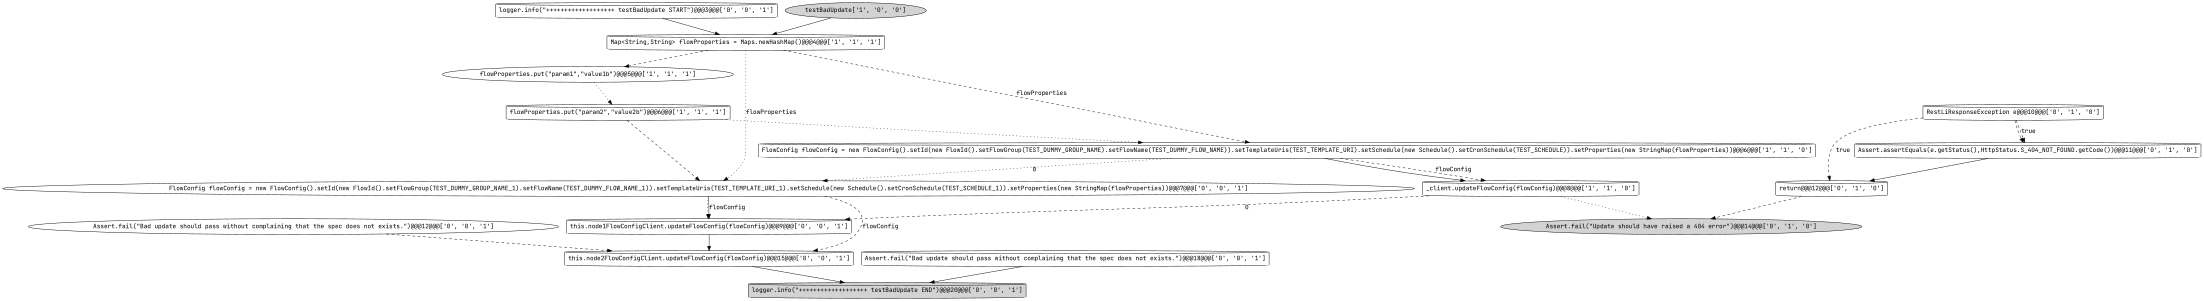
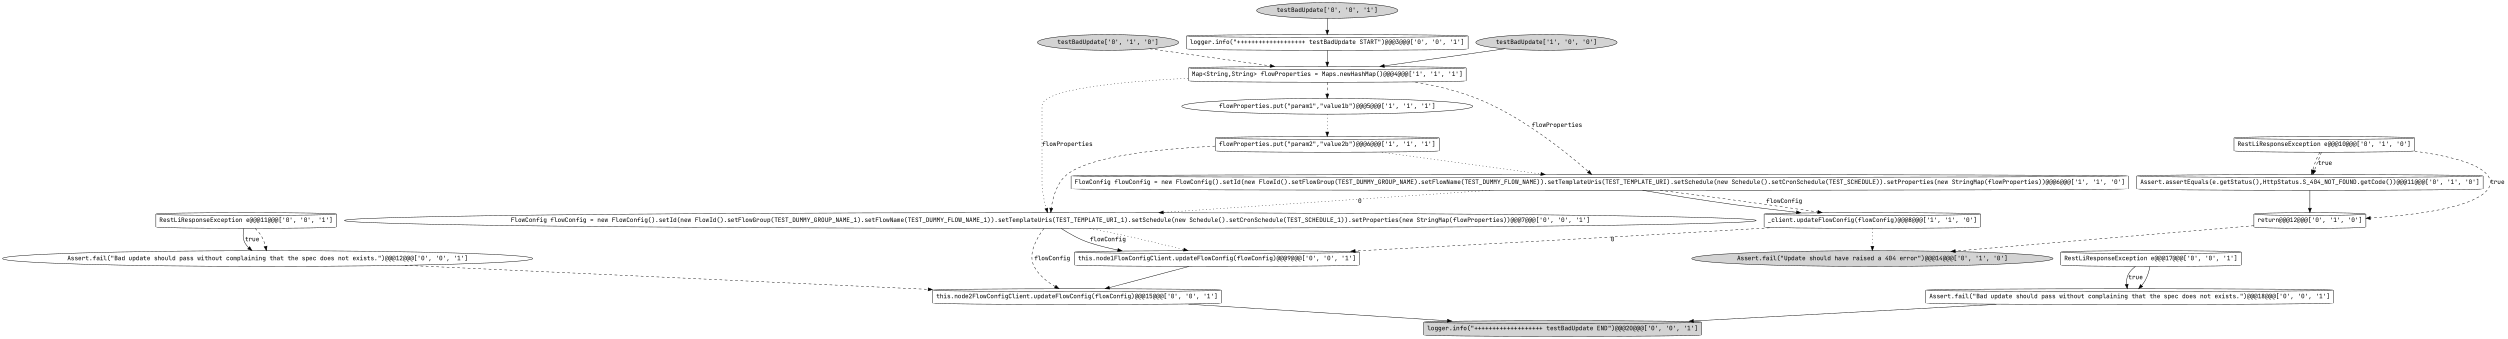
  digraph {
    fontname="JetBrains Mono"
    node [fillcolor=white fontname="JetBrains Mono" shape=cylinder style=filled]
    edge [fontname="JetBrains Mono" style=dashed]
+   n1 [label="RestLiResponseException e@@@11@@@['0', '0', '1']"]
    n2 [label="Assert.fail(\"Bad update should pass without complaining that the spec does not exists.\")@@@12@@@['0', '0', '1']" shape=ellipse]
    n3 [label="this.node2FlowConfigClient.updateFlowConfig(flowConfig)@@@15@@@['0', '0', '1']"]
    n4 [label="flowProperties.put(\"param2\",\"value2b\")@@@6@@@['1', '1', '1']"]
    n5 [label="FlowConfig flowConfig = new FlowConfig().setId(new FlowId().setFlowGroup(TEST_DUMMY_GROUP_NAME_1).setFlowName(TEST_DUMMY_FLOW_NAME_1)).setTemplateUris(TEST_TEMPLATE_URI_1).setSchedule(new Schedule().setCronSchedule(TEST_SCHEDULE_1)).setProperties(new StringMap(flowProperties))@@@7@@@['0', '0', '1']" shape=ellipse]
    n6 [label="FlowConfig flowConfig = new FlowConfig().setId(new FlowId().setFlowGroup(TEST_DUMMY_GROUP_NAME).setFlowName(TEST_DUMMY_FLOW_NAME)).setTemplateUris(TEST_TEMPLATE_URI).setSchedule(new Schedule().setCronSchedule(TEST_SCHEDULE)).setProperties(new StringMap(flowProperties))@@@6@@@['1', '1', '0']"]
    n7 [label="this.node1FlowConfigClient.updateFlowConfig(flowConfig)@@@9@@@['0', '0', '1']"]
    n8 [label="_client.updateFlowConfig(flowConfig)@@@8@@@['1', '1', '0']"]
    n9 [label="Map<String,String> flowProperties = Maps.newHashMap()@@@4@@@['1', '1', '1']"]
    n10 [label="flowProperties.put(\"param1\",\"value1b\")@@@5@@@['1', '1', '1']" shape=ellipse]
+   n11 [fillcolor=lightgray label="testBadUpdate['0', '1', '0']" shape=ellipse]
    n12 [fillcolor=lightgray label="logger.info(\"+++++++++++++++++++ testBadUpdate END\")@@@20@@@['0', '0', '1']"]
    n13 [label="Assert.assertEquals(e.getStatus(),HttpStatus.S_404_NOT_FOUND.getCode())@@@11@@@['0', '1', '0']"]
    n14 [label="return@@@12@@@['0', '1', '0']"]
    n15 [fillcolor=lightgray label="Assert.fail(\"Update should have raised a 404 error\")@@@14@@@['0', '1', '0']" shape=ellipse]
    n16 [label="Assert.fail(\"Bad update should pass without complaining that the spec does not exists.\")@@@18@@@['0', '0', '1']"]
    n17 [label="logger.info(\"+++++++++++++++++++ testBadUpdate START\")@@@3@@@['0', '0', '1']"]
    n18 [fillcolor=lightgray label="testBadUpdate['1', '0', '0']" shape=ellipse]
+   n19 [label="RestLiResponseException e@@@17@@@['0', '0', '1']"]
+   n20 [fillcolor=lightgray label="testBadUpdate['0', '0', '1']" shape=ellipse]
    n21 [label="RestLiResponseException e@@@10@@@['0', '1', '0']"]
+   n1 -> n2
+   n1 -> n2 [label=true style=solid]
    n2 -> n3
    n3 -> n12 [style=solid]
    n4 -> n5
    n4 -> n6 [style=dotted]
    n5 -> n3 [label=flowConfig]
    n5 -> n7 [style=dotted]
    n5 -> n7 [label=flowConfig style=solid]
    n6 -> n5 [label=0 style=dotted]
    n6 -> n8 [style=solid]
    n6 -> n8 [label=flowConfig]
    n7 -> n3 [style=solid]
    n8 -> n7 [label=0]
    n8 -> n15 [style=dotted]
    n9 -> n5 [label=flowProperties style=dotted]
    n9 -> n6 [label=flowProperties]
    n9 -> n10
    n10 -> n4 [style=dotted]
+   n11 -> n9
    n13 -> n14 [style=solid]
    n14 -> n15
    n16 -> n12 [style=solid]
    n17 -> n9 [style=solid]
    n18 -> n9 [style=solid]
+   n19 -> n16 [style=solid]
+   n19 -> n16 [label=true style=solid]
+   n20 -> n17 [style=solid]
    n21 -> n13 [label=true]
    n21 -> n13
    n21 -> n14 [label=true]
  }
